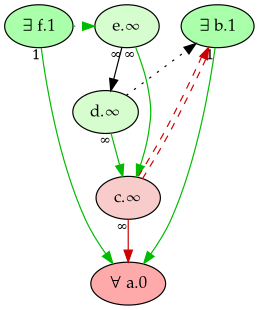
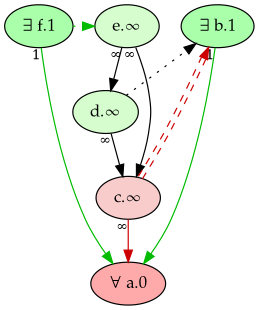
  digraph {
    rankdir=TB
    node [fillcolor="#AAFFAA" fontname=Palatino fontsize=14 style=filled]
    edge [color="#00BB00" dir=forward fontsize=12 labeldistance=1.5 style=solid taillabel="∞"]
    n1 [fillcolor="#FFAAAA" label="∀ a.0"]
    n2 [label="∃ f.1"]
    n3 [label="∃ b.1"]
    n4 [fillcolor="#d5fdce" label="e.∞"]
    n5 [fillcolor="#d5fdce" label="d.∞"]
    n6 [fillcolor="#f7cccb" label="c.∞"]
    subgraph sub_1 {
      rank=max
      n1
    }
    subgraph sub_2 {
      rank=min
      n2
      n3
    }
    n2 -> n1 [taillabel=1]
    n2 -> n4 [constraint=false style=dotted taillabel=""]
    n3 -> n1 [taillabel=1]
    n4 -> n5 [color=black]
-   n4 -> n6
+   n4 -> n6 [color=black]
    n5 -> n3 [color=black constraint=false style=dotted taillabel=""]
-   n5 -> n6
+   n5 -> n6 [color=black]
    n6 -> n1 [color="#CC0000"]
    n6 -> n3 [color="#CC0000:invis:#CC0000" constraint=false style=dashed taillabel=""]
  }
